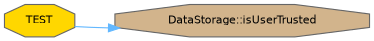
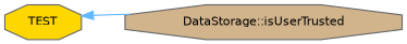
  digraph {
    rankdir=RL
    node [fontname=Helvetica fontsize=10 shape=octagon style=filled]
    n1 [color=gray40 fillcolor=tan fontcolor=black height=0.2 label="DataStorage::isUserTrusted" width=0.4]
    n2 [color=grey40 fillcolor=gold height=0.2 label=TEST width=0.4]
-   n1 -> n2 [color=steelblue1 dir=back fontname=Helvetica fontsize=10 labelfontname=Helvetica labelfontsize=10 style=solid]
+   n2 -> n1 [color=steelblue1 dir=back fontname=Helvetica fontsize=10 labelfontname=Helvetica labelfontsize=10 style=solid]
  }
